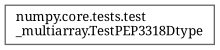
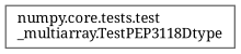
  digraph {
    rankdir=LR
    fontname="Noto Serif"
-   n1 [color=grey40 fillcolor=white fontname="Noto Serif" fontsize=10 height=0.2 label="numpy.core.tests.test\l_multiarray.TestPEP3318Dtype" shape=box style=filled width=0.4]
+   n1 [color=grey40 fillcolor=white fontname="Noto Serif" fontsize=10 height=0.2 label="numpy.core.tests.test\l_multiarray.TestPEP3118Dtype" shape=box style=filled width=0.4]
  }
